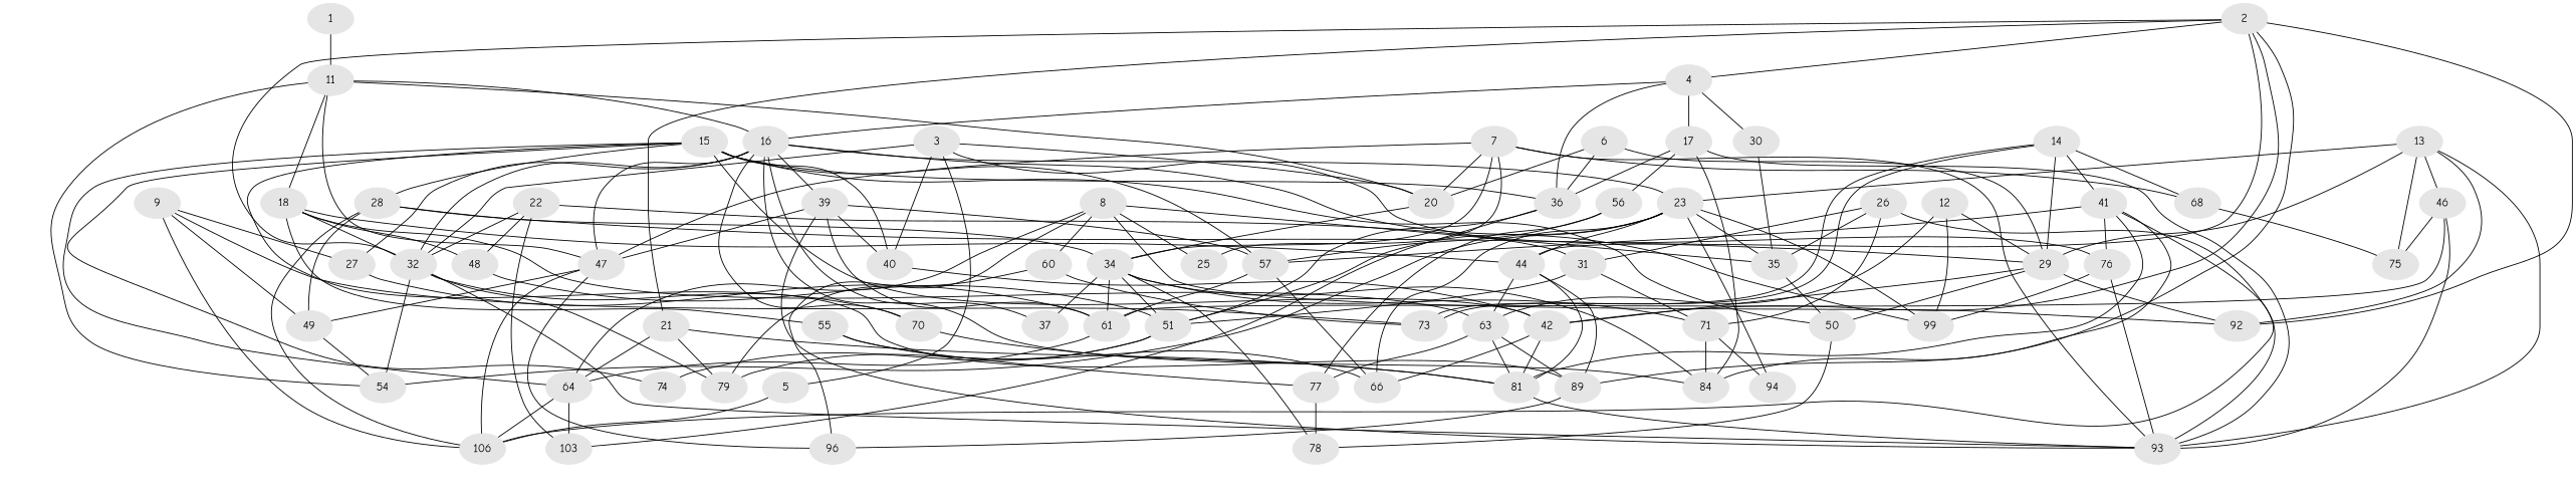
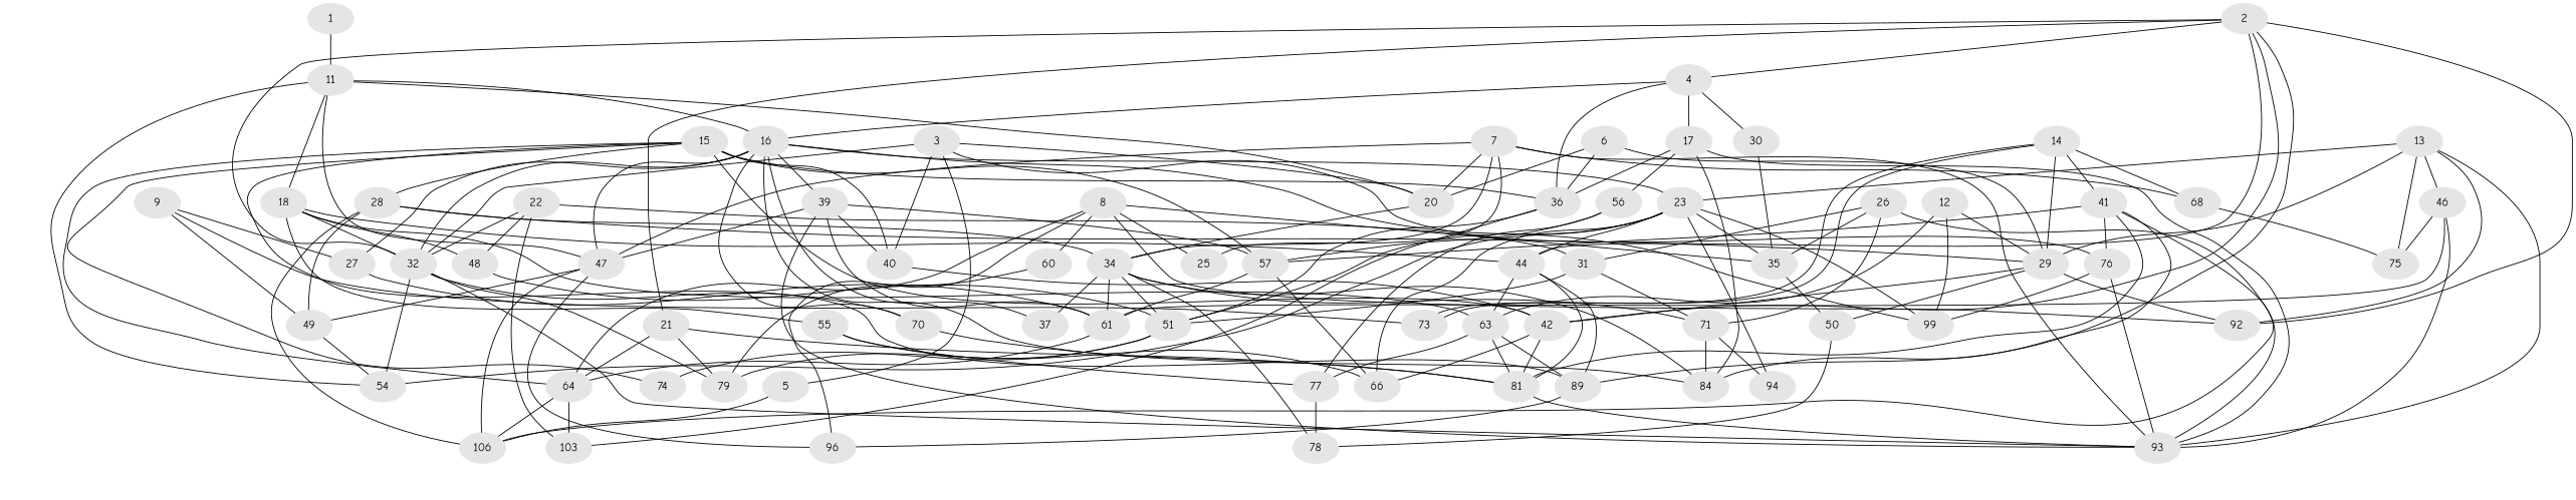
  graph {
    fontname="Comic Neue"
    node [color=gray90 fontname="Comic Neue" style=filled]
    edge [fontname="Comic Neue"]
    11 [super="+58"]
    20 [super="+43"]
    16 [super="+53"]
    47 [super="+97"]
    18 [super="+45"]
    54 [super="+87"]
    1
    2 [super="+86"]
    4 [super="+82"]
    21 [super="+85"]
    32 [super="+83"]
    42 [super="+62"]
    44 [super="+101"]
    n14 [label=92 super="+80"]
    89
    17
    30
    36 [super="+104"]
    64 [super="+102"]
    79
    81 [super="+90"]
    93 [super="+100"]
    70
    66
    63 [super="+98"]
    96
    3
    5
    40
    76 [super="+91"]
    106 [super="+108"]
    34 [super="+110"]
    99
    27
    23 [super="+38"]
    37
    39
    84 [super="+95"]
    56
    35 [super="+67"]
    103
    51 [super="+107"]
    6 [super="+10"]
    29 [super="+59"]
    50
    7 [super="+105"]
    25
    68
    71
    61 [super="+88"]
    78
    49
    75
    8 [super="+109"]
    60
    73
    9 [super="+65"]
    48
    55
    12
    77
    13 [super="+19"]
    46
    94
    14
    41
    57
    15 [super="+92"]
    28 [super="+69"]
    74
    22 [super="+72"]
    31
    26 [super="+33"]
    11 -- 20
    11 -- 16
    11 -- 47
    11 -- 18
    11 -- 54
    20 -- 34
    16 -- 47
    16 -- 32
    16 -- 70
    16 -- 99
    16 -- 27
    16 -- 23
    16 -- 37
    16 -- 39
    16 -- 84
    47 -- 96
    47 -- 106
    47 -- 49
    18 -- 32
    18 -- 44
    18 -- 63
    18 -- 48
    18 -- 55
    1 -- 11
    2 -- 4
    2 -- 21
    2 -- 32
    2 -- 42
    2 -- 44
    2 -- n14
    2 -- 89
    4 -- 16
    4 -- 17
    4 -- 30
    4 -- 36
    21 -- 64
    21 -- 79
    21 -- 81
    32 -- 54
    32 -- 79
    32 -- 93
    32 -- 70
    42 -- 81
    42 -- 66
    44 -- 89
    44 -- 81
    44 -- 63
    89 -- 96
    17 -- 36
    17 -- 93
    17 -- 84
    17 -- 56
    30 -- 35
    36 -- 103
    36 -- 51
    64 -- 106
    64 -- 103
    81 -- 93
    70 -- 81
    63 -- 89
    63 -- 81
    63 -- 77
    3 -- 20
    3 -- 32
    3 -- 5
    3 -- 40
    3 -- 76
    5 -- 106
    40 -- 42
    76 -- 93
    76 -- 99
    34 -- 37
    34 -- 84
    34 -- 51
    34 -- 71
    34 -- 61
    34 -- 78
    27 -- 61
    23 -- 54
    23 -- 44
    23 -- 66
    23 -- 99
    23 -- 35 [weight=2]
    23 -- 51
    23 -- 94
    39 -- 47
    39 -- 93
    39 -- 40
    39 -- 61
    39 -- 57
    56 -- 77
    56 -- 57
    35 -- 50
    51 -- 79
    51 -- 74 [weight=2]
    6 -- 20
    6 -- 36
    6 -- 29
    29 -- 42
    29 -- n14
    29 -- 50
    50 -- 78
    7 -- 20
    7 -- 47
    7 -- 93
    7 -- 34
    7 -- 25
    7 -- 68
    68 -- 75
    71 -- 84
    71 -- 94
    61 -- 64
    49 -- 54
    8 -- n14
    8 -- 64
    8 -- 96
    8 -- 35
    8 -- 25
    8 -- 60
    60 -- 79
-   60 -- 73
-   9 -- 106
    9 -- 27
    9 -- 49
    9 -- 73
    48 -- 51
    55 -- 66
    55 -- 77
    12 -- 63
    12 -- 99
    12 -- 29
    77 -- 78
    13 -- n14
    13 -- 93
    13 -- 23
    13 -- 29
    13 -- 75
    13 -- 46
    46 -- 93
    46 -- 61
    46 -- 75
    14 -- 29
    14 -- 68
    14 -- 73
    14 -- 73
    14 -- 41
    41 -- 81
    41 -- 76
    41 -- 106
    41 -- 84
    41 -- 57
    57 -- 66
    57 -- 61
    15 -- 42
    15 -- 89
    15 -- 36
    15 -- 64
    15 -- 40
-   15 -- 50
    15 -- 57
    15 -- 28
    15 -- 74
    28 -- 106
    28 -- 34
    28 -- 29
    28 -- 49
    22 -- 32
    22 -- 103
    22 -- 48
    22 -- 31
    31 -- 51
    31 -- 71
    26 -- 93
    26 -- 35
    26 -- 71
    26 -- 31
  }
